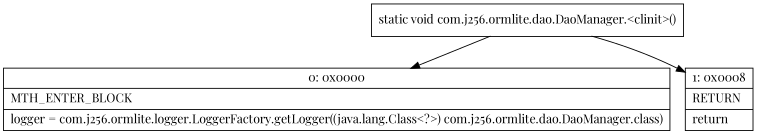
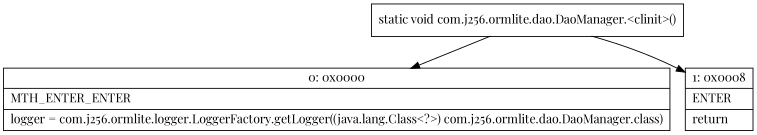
  digraph {
    fontname="Playfair Display"
    node [fontname="Playfair Display" shape=record]
    edge [fontname="Playfair Display"]
-   n1 [label="{0\:\ 0x0000|MTH_ENTER_BLOCK\l|logger = com.j256.ormlite.logger.LoggerFactory.getLogger((java.lang.Class\<?\>) com.j256.ormlite.dao.DaoManager.class)\l}"]
-   n2 [label="{1\:\ 0x0008|RETURN\l|return\l}"]
+   n1 [label="{0\:\ 0x0000|MTH_ENTER_ENTER\l|logger = com.j256.ormlite.logger.LoggerFactory.getLogger((java.lang.Class\<?\>) com.j256.ormlite.dao.DaoManager.class)\l}"]
+   n2 [label="{1\:\ 0x0008|ENTER\l|return\l}"]
    n3 [label="{static void com.j256.ormlite.dao.DaoManager.\<clinit\>() }"]
    n3 -> n1
    n3 -> n2
  }
